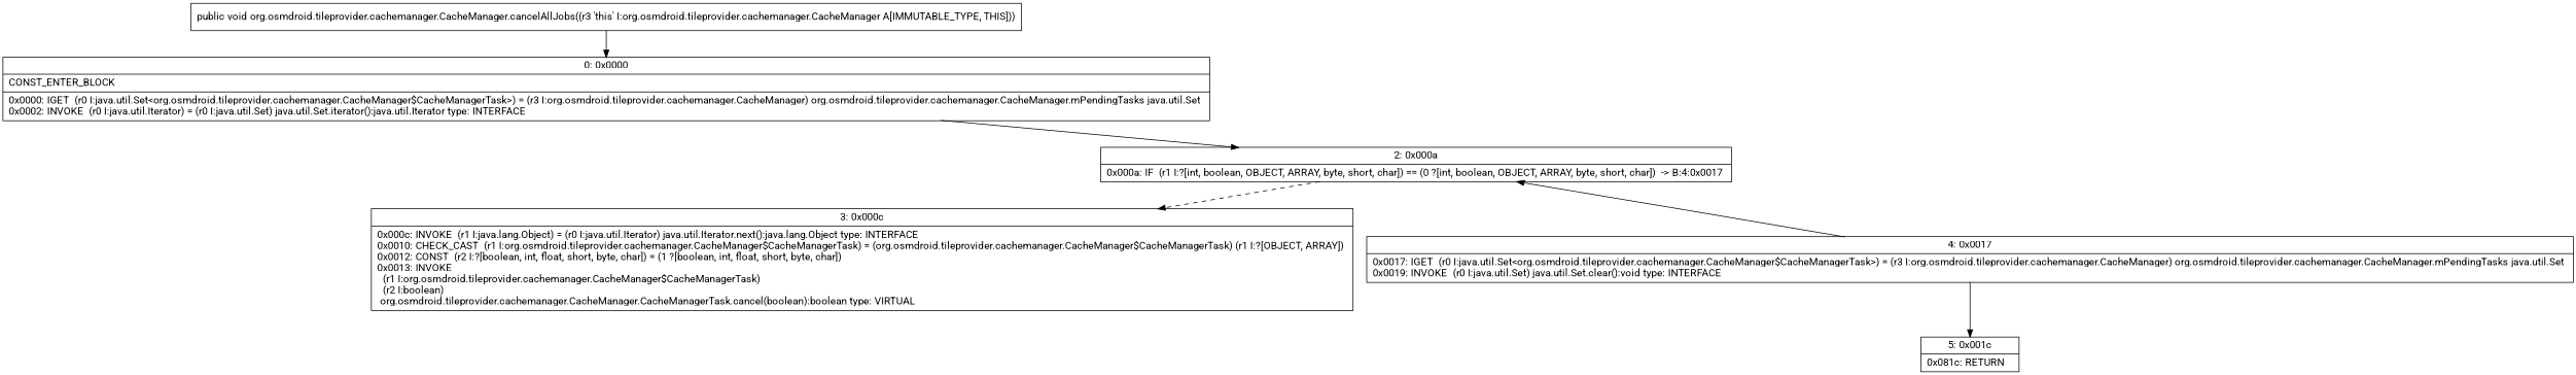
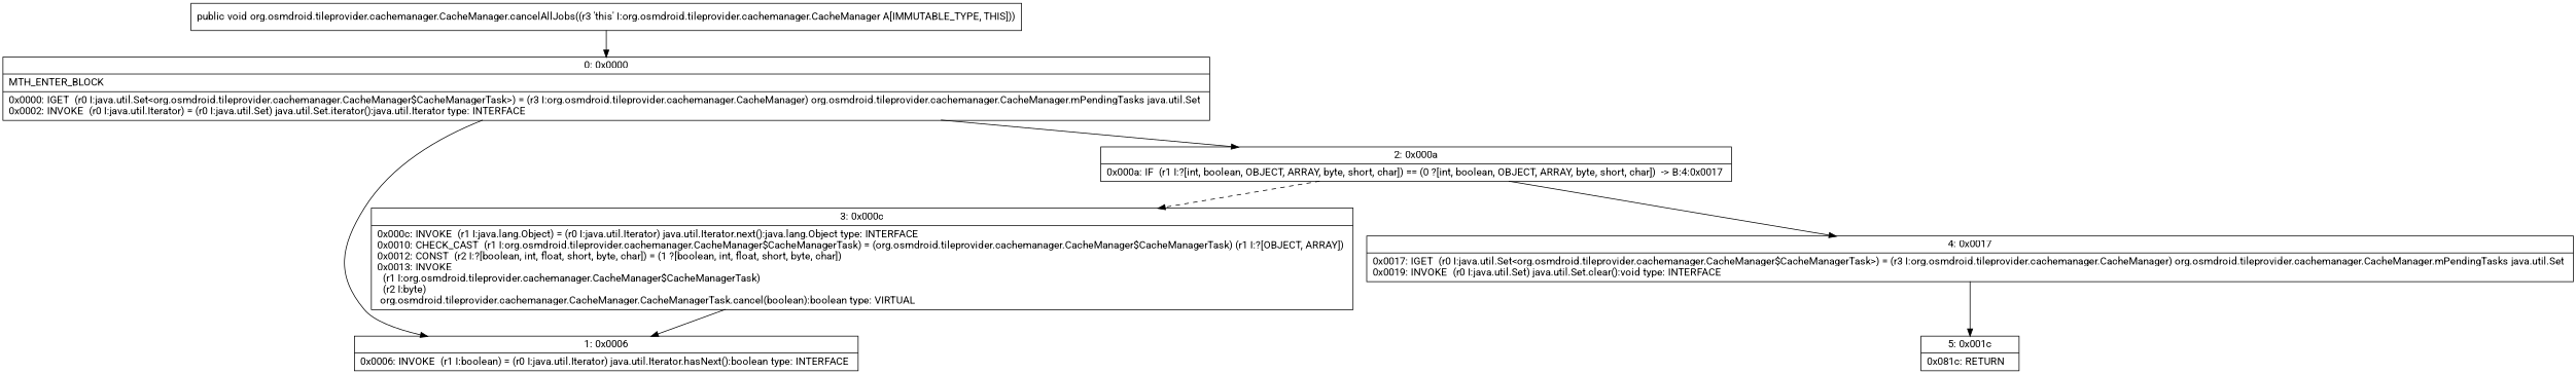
  digraph {
    fontname=Roboto
    node [fontname=Roboto shape=record]
    edge [fontname=Roboto]
-   n1 [label="{0\:\ 0x0000|CONST_ENTER_BLOCK\l|0x0000: IGET  (r0 I:java.util.Set\<org.osmdroid.tileprovider.cachemanager.CacheManager$CacheManagerTask\>) = (r3 I:org.osmdroid.tileprovider.cachemanager.CacheManager) org.osmdroid.tileprovider.cachemanager.CacheManager.mPendingTasks java.util.Set \l0x0002: INVOKE  (r0 I:java.util.Iterator) = (r0 I:java.util.Set) java.util.Set.iterator():java.util.Iterator type: INTERFACE \l}"]
+   n1 [label="{0\:\ 0x0000|MTH_ENTER_BLOCK\l|0x0000: IGET  (r0 I:java.util.Set\<org.osmdroid.tileprovider.cachemanager.CacheManager$CacheManagerTask\>) = (r3 I:org.osmdroid.tileprovider.cachemanager.CacheManager) org.osmdroid.tileprovider.cachemanager.CacheManager.mPendingTasks java.util.Set \l0x0002: INVOKE  (r0 I:java.util.Iterator) = (r0 I:java.util.Set) java.util.Set.iterator():java.util.Iterator type: INTERFACE \l}"]
+   n2 [label="{1\:\ 0x0006|0x0006: INVOKE  (r1 I:boolean) = (r0 I:java.util.Iterator) java.util.Iterator.hasNext():boolean type: INTERFACE \l}"]
    n3 [label="{2\:\ 0x000a|0x000a: IF  (r1 I:?[int, boolean, OBJECT, ARRAY, byte, short, char]) == (0 ?[int, boolean, OBJECT, ARRAY, byte, short, char])  \-\> B:4:0x0017 \l}"]
-   n4 [label="{3\:\ 0x000c|0x000c: INVOKE  (r1 I:java.lang.Object) = (r0 I:java.util.Iterator) java.util.Iterator.next():java.lang.Object type: INTERFACE \l0x0010: CHECK_CAST  (r1 I:org.osmdroid.tileprovider.cachemanager.CacheManager$CacheManagerTask) = (org.osmdroid.tileprovider.cachemanager.CacheManager$CacheManagerTask) (r1 I:?[OBJECT, ARRAY]) \l0x0012: CONST  (r2 I:?[boolean, int, float, short, byte, char]) = (1 ?[boolean, int, float, short, byte, char]) \l0x0013: INVOKE  \l  (r1 I:org.osmdroid.tileprovider.cachemanager.CacheManager$CacheManagerTask)\l  (r2 I:boolean)\l org.osmdroid.tileprovider.cachemanager.CacheManager.CacheManagerTask.cancel(boolean):boolean type: VIRTUAL \l}"]
+   n4 [label="{3\:\ 0x000c|0x000c: INVOKE  (r1 I:java.lang.Object) = (r0 I:java.util.Iterator) java.util.Iterator.next():java.lang.Object type: INTERFACE \l0x0010: CHECK_CAST  (r1 I:org.osmdroid.tileprovider.cachemanager.CacheManager$CacheManagerTask) = (org.osmdroid.tileprovider.cachemanager.CacheManager$CacheManagerTask) (r1 I:?[OBJECT, ARRAY]) \l0x0012: CONST  (r2 I:?[boolean, int, float, short, byte, char]) = (1 ?[boolean, int, float, short, byte, char]) \l0x0013: INVOKE  \l  (r1 I:org.osmdroid.tileprovider.cachemanager.CacheManager$CacheManagerTask)\l  (r2 I:byte)\l org.osmdroid.tileprovider.cachemanager.CacheManager.CacheManagerTask.cancel(boolean):boolean type: VIRTUAL \l}"]
    n5 [label="{4\:\ 0x0017|0x0017: IGET  (r0 I:java.util.Set\<org.osmdroid.tileprovider.cachemanager.CacheManager$CacheManagerTask\>) = (r3 I:org.osmdroid.tileprovider.cachemanager.CacheManager) org.osmdroid.tileprovider.cachemanager.CacheManager.mPendingTasks java.util.Set \l0x0019: INVOKE  (r0 I:java.util.Set) java.util.Set.clear():void type: INTERFACE \l}"]
    n6 [label="{5\:\ 0x001c|0x081c: RETURN   \l}"]
    n7 [label="{public void org.osmdroid.tileprovider.cachemanager.CacheManager.cancelAllJobs((r3 'this' I:org.osmdroid.tileprovider.cachemanager.CacheManager A[IMMUTABLE_TYPE, THIS])) }"]
+   n1 -> n2
    n1 -> n3
    n3 -> n4 [style=dashed]
-   n5 -> n3
+   n3 -> n5
+   n4 -> n2
    n5 -> n6
    n7 -> n1
  }
